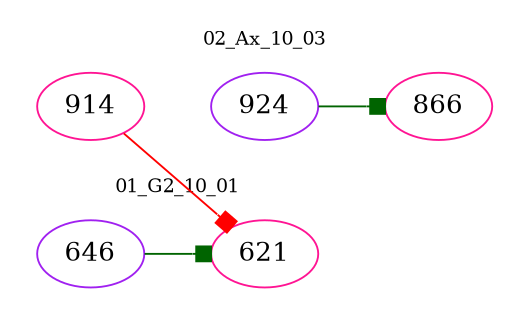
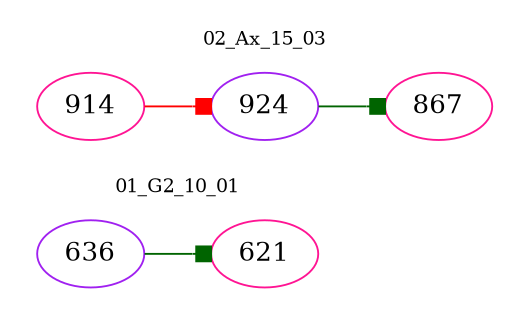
  digraph {
    rankdir=LR
    node [color=deeppink]
    edge [arrowhead=box color=darkgreen]
    n1 [label=914]
-   n2 [label=866]
+   n2 [label=867]
    n3 [color=purple label=924]
-   n4 [color=purple label=646]
+   n4 [color=purple label=636]
    n5 [label=621]
    subgraph cluster_1 {
      color=white
      fontsize=10
-     label="02_Ax_10_03"
+     label="02_Ax_15_03"
      n1
      n2
      n3
    }
    subgraph cluster_2 {
      color=white
      fontsize=10
      label="01_G2_10_01"
      n4
      n5
    }
-   n1 -> n5 [color=red]
+   n1 -> n3 [color=red]
    n3 -> n2
    n4 -> n5
  }
